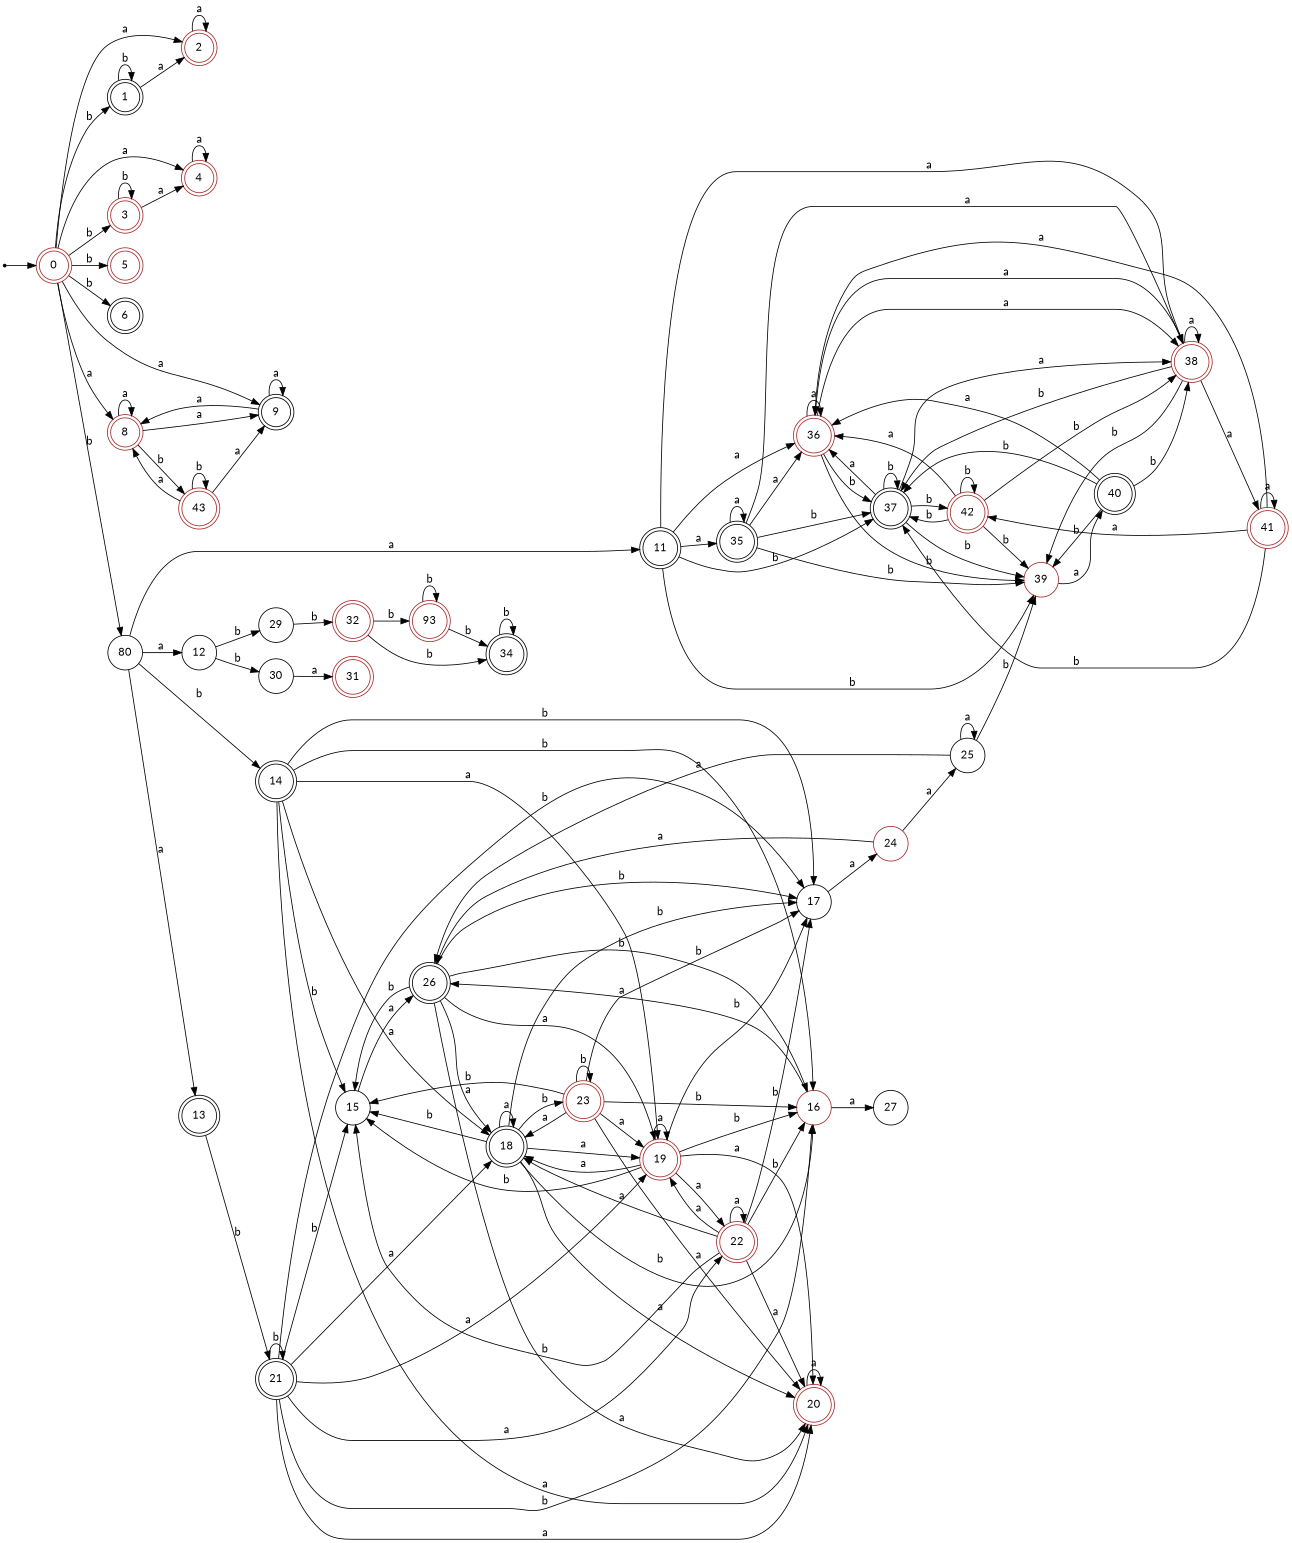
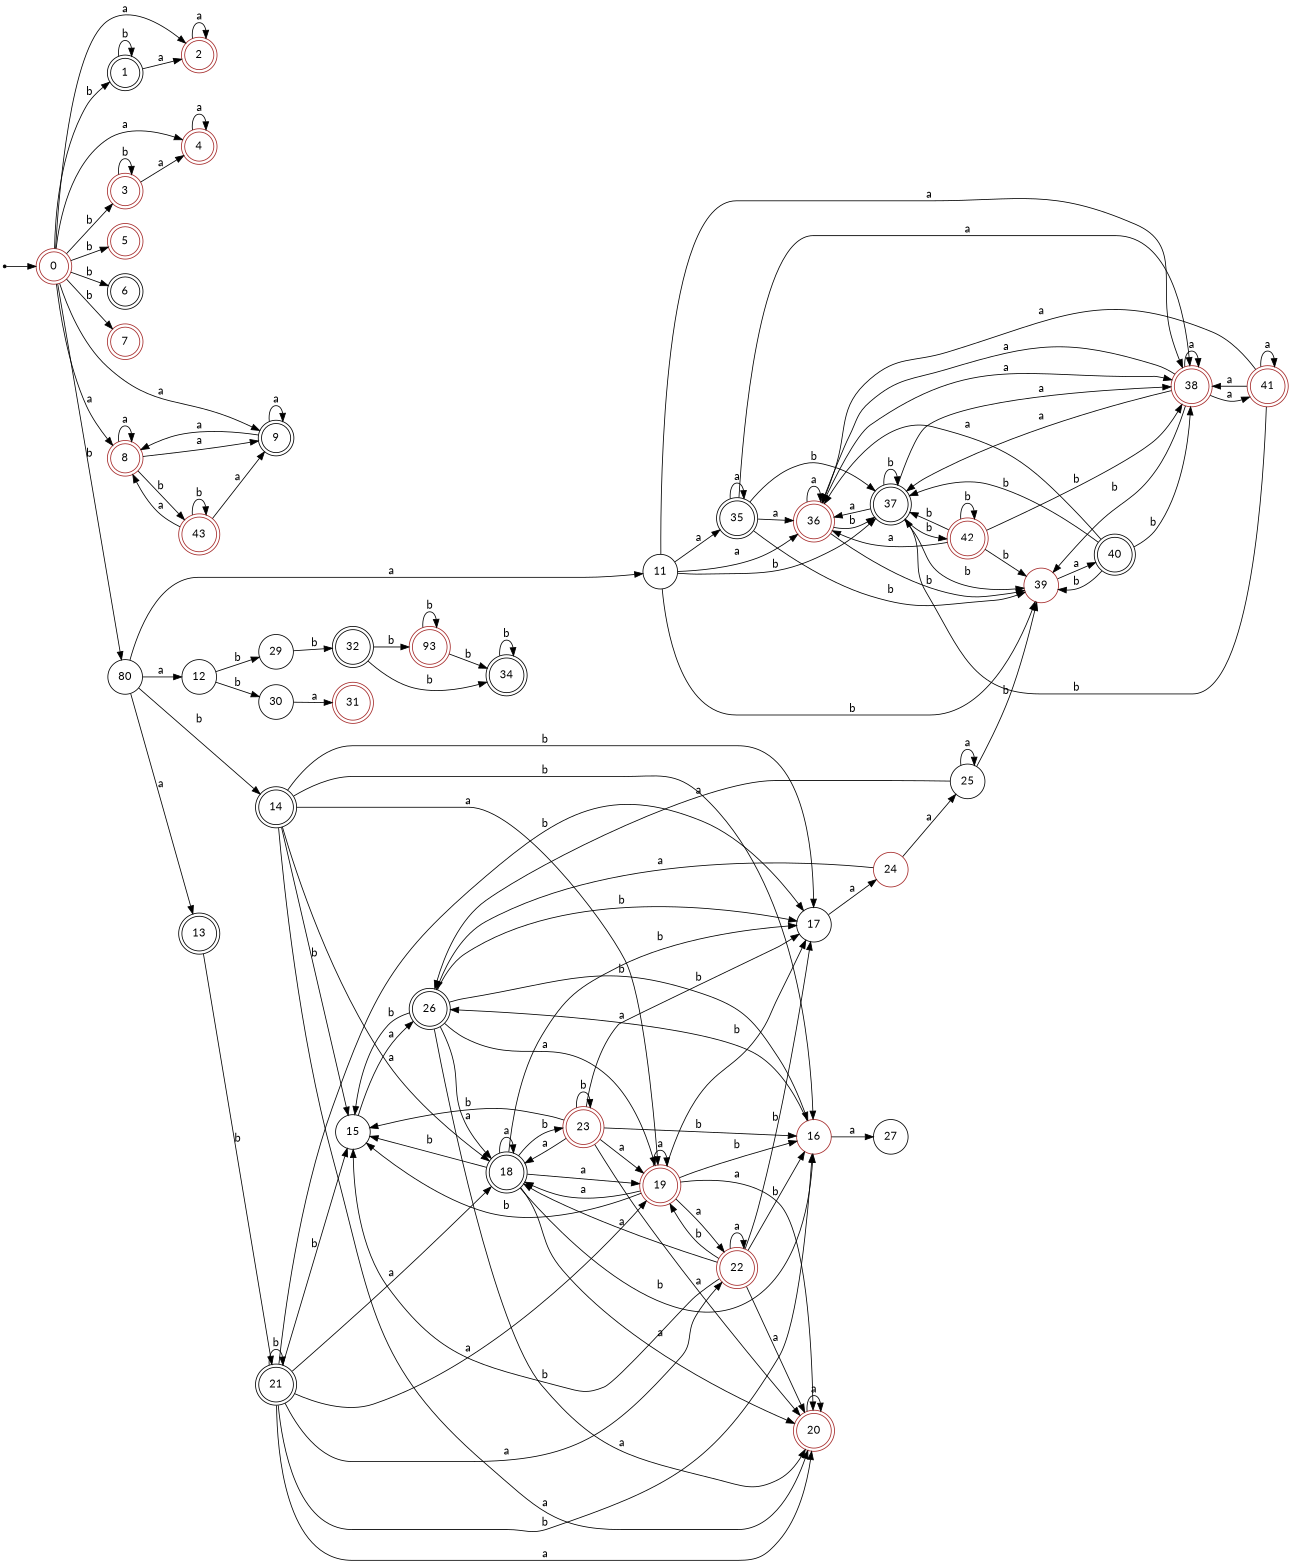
  digraph {
    fontname=Lato
    rankdir=LR
    node [color=black fontname=Lato shape=doublecircle]
    edge [fontname=Lato]
    dummy0 [shape=point]
    0 [color=brown]
    1
    2 [color=brown]
    3 [color=brown]
    4 [color=brown]
    5 [color=brown]
    6
+   7 [color=brown]
    8 [color=brown]
    9
    n12 [label=80 shape=circle]
    43 [color=brown]
-   11
+   11 [shape=circle]
    12 [shape=circle]
    13
    14
    35
    36 [color=brown]
    37
    38 [color=brown]
    39 [color=brown shape=circle]
    29 [shape=circle]
    30 [shape=circle]
    21
    15 [shape=circle]
    16 [color=brown shape=circle]
    17 [shape=circle]
    18
    19 [color=brown]
    20 [color=brown]
    42 [color=brown]
    41 [color=brown]
    40
-   32 [color=brown]
+   32
    31 [color=brown]
    26
    27 [shape=circle]
    24 [color=brown shape=circle]
    23 [color=brown]
    22 [color=brown]
    25 [shape=circle]
    n43 [color=brown label=93]
    34
    dummy0 -> 0
    0 -> 1 [label=b]
    0 -> 2 [label=a]
    0 -> 3 [label=b]
    0 -> 4 [label=a]
    0 -> 5 [label=b]
    0 -> 6 [label=b]
+   0 -> 7 [label=b]
    0 -> 8 [label=a]
    0 -> 9 [label=a]
    0 -> n12 [label=b]
    1 -> 1 [label=b]
    1 -> 2 [label=a]
    2 -> 2 [label=a]
    3 -> 3 [label=b]
    3 -> 4 [label=a]
    4 -> 4 [label=a]
    8 -> 8 [label=a]
    8 -> 9 [label=a]
    8 -> 43 [label=b]
    9 -> 8 [label=a]
    9 -> 9 [label=a]
    n12 -> 11 [label=a]
    n12 -> 12 [label=a]
    n12 -> 13 [label=a]
    n12 -> 14 [label=b]
    43 -> 8 [label=a]
    43 -> 9 [label=a]
    43 -> 43 [label=b]
    11 -> 35 [label=a]
    11 -> 36 [label=a]
    11 -> 37 [label=b]
    11 -> 38 [label=a]
    11 -> 39 [label=b]
    12 -> 29 [label=b]
    12 -> 30 [label=b]
    13 -> 21 [label=b]
    14 -> 15 [label=b]
    14 -> 16 [label=b]
    14 -> 17 [label=b]
    14 -> 18 [label=a]
    14 -> 19 [label=a]
    14 -> 20 [label=a]
    35 -> 35 [label=a]
    35 -> 36 [label=a]
    35 -> 37 [label=b]
    35 -> 38 [label=a]
    35 -> 39 [label=b]
    36 -> 36 [label=a]
    36 -> 37 [label=b]
    36 -> 38 [label=a]
    36 -> 39 [label=b]
    37 -> 36 [label=a]
    37 -> 37 [label=b]
    37 -> 38 [label=a]
    37 -> 39 [label=b]
    37 -> 42 [label=b]
    38 -> 36 [label=a]
-   38 -> 37 [label=b]
+   38 -> 37 [label=a]
    38 -> 38 [label=a]
    38 -> 39 [label=b]
    38 -> 41 [label=a]
    39 -> 40 [label=a]
    29 -> 32 [label=b]
    30 -> 31 [label=a]
    21 -> 21 [label=b]
    21 -> 15 [label=b]
    21 -> 16 [label=b]
    21 -> 17 [label=b]
    21 -> 18 [label=a]
    21 -> 19 [label=a]
    21 -> 20 [label=a]
    21 -> 22 [label=a]
    15 -> 26 [label=a]
    16 -> 26 [label=a]
    16 -> 27 [label=a]
    17 -> 24 [label=a]
    18 -> 15 [label=b]
    18 -> 16 [label=b]
    18 -> 17 [label=b]
    18 -> 18 [label=a]
    18 -> 19 [label=a]
    18 -> 20 [label=a]
    18 -> 23 [label=b]
    19 -> 15 [label=b]
    19 -> 16 [label=b]
    19 -> 17 [label=b]
    19 -> 18 [label=a]
    19 -> 19 [label=a]
    19 -> 20 [label=a]
    19 -> 22 [label=a]
    20 -> 20 [label=a]
    42 -> 36 [label=a]
    42 -> 37 [label=b]
    42 -> 38 [label=b]
    42 -> 39 [label=b]
    42 -> 42 [label=b]
    41 -> 36 [label=a]
    41 -> 37 [label=b]
-   41 -> 42 [label=a]
+   41 -> 38 [label=a]
    41 -> 41 [label=a]
    40 -> 36 [label=a]
    40 -> 37 [label=b]
    40 -> 38 [label=b]
    40 -> 39 [label=b]
    32 -> n43 [label=b]
    32 -> 34 [label=b]
    26 -> 15 [label=b]
    26 -> 16 [label=b]
    26 -> 17 [label=b]
    26 -> 18 [label=a]
    26 -> 19 [label=a]
    26 -> 20 [label=a]
    24 -> 26 [label=a]
    24 -> 25 [label=a]
    23 -> 15 [label=b]
    23 -> 16 [label=b]
    23 -> 17 [label=b]
    23 -> 18 [label=a]
    23 -> 19 [label=a]
    23 -> 20 [label=a]
    23 -> 23 [label=b]
    22 -> 15 [label=b]
    22 -> 16 [label=b]
    22 -> 17 [label=b]
    22 -> 18 [label=a]
-   22 -> 19 [label=a]
+   22 -> 19 [label=b]
    22 -> 20 [label=a]
    22 -> 22 [label=a]
    25 -> 39 [label=b]
    25 -> 26 [label=a]
    25 -> 25 [label=a]
    n43 -> n43 [label=b]
    n43 -> 34 [label=b]
    34 -> 34 [label=b]
  }
